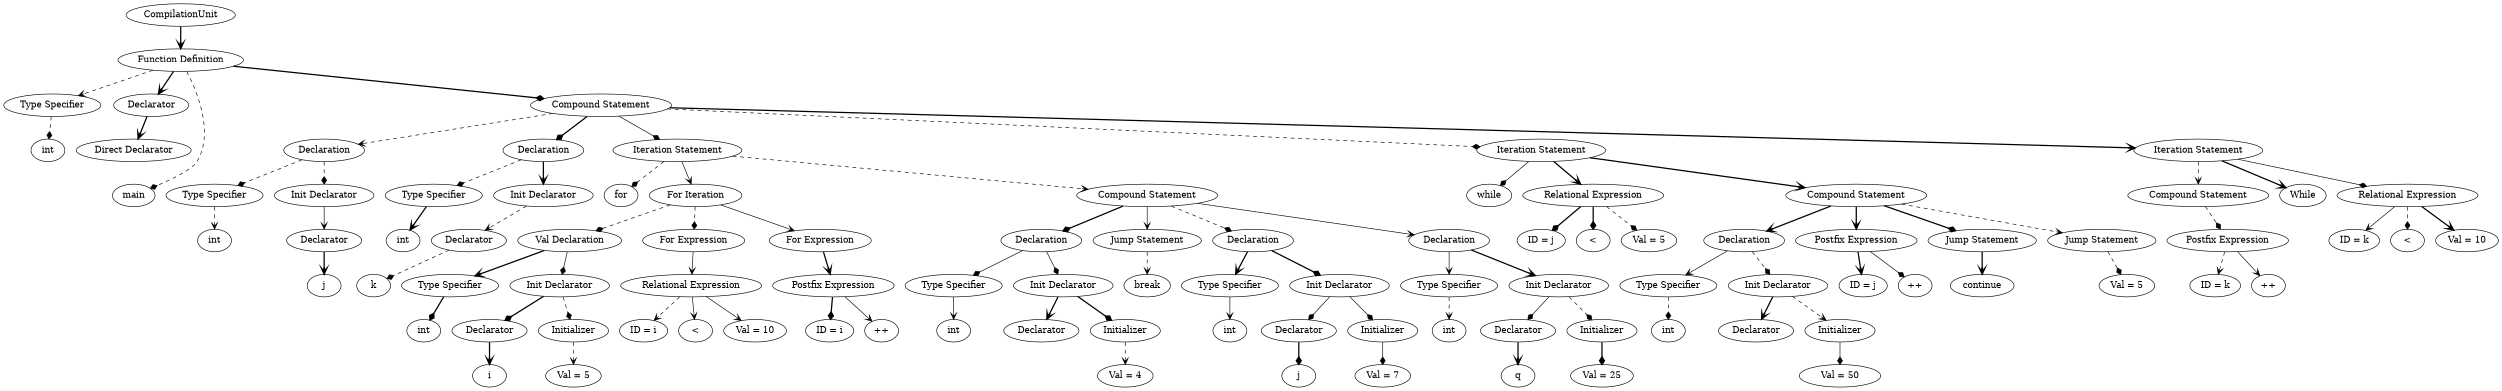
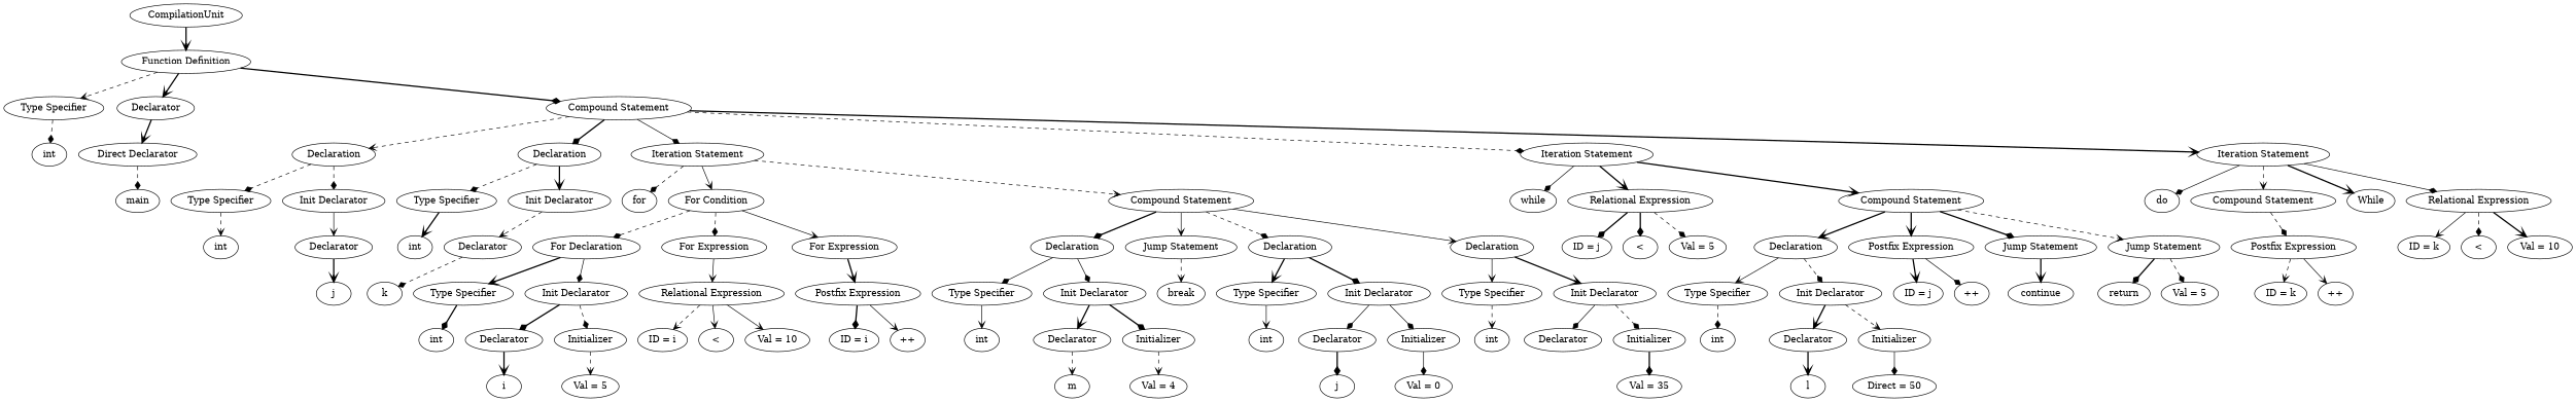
  digraph {
    edge [arrowhead=vee style=bold]
    n1 [label=CompilationUnit]
    n2 [label="Function Definition"]
    n3 [label="Type Specifier"]
    n4 [label=Declarator]
    n5 [label="Compound Statement"]
    n6 [label=int]
    n7 [label="Direct Declarator"]
    n8 [label=Declaration]
    n9 [label=Declaration]
    n10 [label="Iteration Statement"]
    n11 [label="Iteration Statement"]
    n12 [label="Iteration Statement"]
    n13 [label=main]
    n14 [label="Type Specifier"]
    n15 [label="Init Declarator"]
    n16 [label="Type Specifier"]
    n17 [label="Init Declarator"]
    n18 [label=for]
-   n19 [label="For Iteration"]
+   n19 [label="For Condition"]
    n20 [label="Compound Statement"]
    n21 [label=while]
    n22 [label="Relational Expression"]
    n23 [label="Compound Statement"]
+   n24 [label=do]
    n25 [label="Compound Statement"]
    n26 [label=While]
    n27 [label="Relational Expression"]
    n28 [label=int]
    n29 [label=Declarator]
    n30 [label=j]
    n31 [label=int]
    n32 [label=Declarator]
    n33 [label=k]
-   n34 [label="Val Declaration"]
+   n34 [label="For Declaration"]
    n35 [label="For Expression"]
    n36 [label="For Expression"]
    n37 [label=Declaration]
    n38 [label="Jump Statement"]
    n39 [label=Declaration]
    n40 [label=Declaration]
    n41 [label="Type Specifier"]
    n42 [label="Init Declarator"]
    n43 [label="Relational Expression"]
    n44 [label="Postfix Expression"]
    n45 [label=int]
    n46 [label=Declarator]
    n47 [label=Initializer]
    n48 [label=i]
    n49 [label="Val = 5"]
    n50 [label="ID = i"]
    n51 [label="<"]
    n52 [label="Val = 10"]
    n53 [label="ID = i"]
    n54 [label="++"]
    n55 [label="Type Specifier"]
    n56 [label="Init Declarator"]
    n57 [label=break]
    n58 [label="Type Specifier"]
    n59 [label="Init Declarator"]
    n60 [label="Type Specifier"]
    n61 [label="Init Declarator"]
    n62 [label=int]
    n63 [label=Declarator]
    n64 [label=Initializer]
+   n65 [label=m]
    n66 [label="Val = 4"]
    n67 [label=int]
    n68 [label=Declarator]
    n69 [label=Initializer]
    n70 [label=j]
-   n71 [label="Val = 7"]
+   n71 [label="Val = 0"]
    n72 [label=int]
    n73 [label=Declarator]
    n74 [label=Initializer]
-   n75 [label=q]
-   n76 [label="Val = 25"]
+   n76 [label="Val = 35"]
    n77 [label="ID = j"]
    n78 [label="<"]
    n79 [label="Val = 5"]
    n80 [label=Declaration]
    n81 [label="Postfix Expression"]
    n82 [label="Jump Statement"]
    n83 [label="Jump Statement"]
    n84 [label="Type Specifier"]
    n85 [label="Init Declarator"]
    n86 [label="ID = j"]
    n87 [label="++"]
    n88 [label=continue]
+   n89 [label=return]
    n90 [label="Val = 5"]
    n91 [label=int]
    n92 [label=Declarator]
    n93 [label=Initializer]
-   n95 [label="Val = 50"]
+   n94 [label=l]
+   n95 [label="Direct = 50"]
    n96 [label="Postfix Expression"]
    n97 [label="ID = k"]
    n98 [label="<"]
    n99 [label="Val = 10"]
    n100 [label="ID = k"]
    n101 [label="++"]
    n1 -> n2
    n2 -> n3 [style=dashed]
    n2 -> n4
    n2 -> n5 [arrowhead=diamond]
    n3 -> n6 [arrowhead=diamond style=dashed]
    n4 -> n7
    n5 -> n8 [style=dashed]
    n5 -> n9 [arrowhead=diamond]
    n5 -> n10 [arrowhead=diamond style=solid]
    n5 -> n11 [arrowhead=diamond style=dashed]
    n5 -> n12
-   n2 -> n13 [arrowhead=diamond style=dashed]
+   n7 -> n13 [arrowhead=diamond style=dashed]
    n8 -> n14 [arrowhead=diamond style=dashed]
    n8 -> n15 [arrowhead=diamond style=dashed]
    n9 -> n16 [arrowhead=diamond style=dashed]
    n9 -> n17
    n10 -> n18 [arrowhead=diamond style=dashed]
    n10 -> n19 [style=solid]
    n10 -> n20 [style=dashed]
    n11 -> n21 [arrowhead=diamond style=solid]
    n11 -> n22
    n11 -> n23
+   n12 -> n24 [arrowhead=diamond style=solid]
    n12 -> n25 [style=dashed]
    n12 -> n26
    n12 -> n27 [arrowhead=diamond style=solid]
    n14 -> n28 [style=dashed]
    n15 -> n29 [style=solid]
    n16 -> n31
    n17 -> n32 [style=dashed]
    n19 -> n34 [arrowhead=diamond style=dashed]
    n19 -> n35 [arrowhead=diamond style=dashed]
    n19 -> n36 [style=solid]
    n20 -> n37 [arrowhead=diamond]
    n20 -> n38 [style=solid]
    n20 -> n39 [arrowhead=diamond style=dashed]
    n20 -> n40 [style=solid]
    n22 -> n77 [arrowhead=diamond]
    n22 -> n78 [arrowhead=diamond]
    n22 -> n79 [arrowhead=diamond style=dashed]
    n23 -> n80
    n23 -> n81
    n23 -> n82 [arrowhead=diamond]
    n23 -> n83 [style=dashed]
    n25 -> n96 [arrowhead=diamond style=dashed]
    n27 -> n97 [style=solid]
    n27 -> n98 [arrowhead=diamond style=dashed]
    n27 -> n99
    n29 -> n30
    n32 -> n33 [arrowhead=diamond style=dashed]
    n34 -> n41
    n34 -> n42 [arrowhead=diamond style=solid]
    n35 -> n43 [style=solid]
    n36 -> n44
    n37 -> n55 [arrowhead=diamond style=solid]
    n37 -> n56 [arrowhead=diamond style=solid]
    n38 -> n57 [style=dashed]
    n39 -> n58
    n39 -> n59 [arrowhead=diamond]
    n40 -> n60 [style=solid]
    n40 -> n61
    n41 -> n45 [arrowhead=diamond]
    n42 -> n46 [arrowhead=diamond]
    n42 -> n47 [arrowhead=diamond style=dashed]
    n43 -> n50 [style=dashed]
    n43 -> n51 [style=solid]
    n43 -> n52 [style=solid]
    n44 -> n53 [arrowhead=diamond]
    n44 -> n54 [style=solid]
    n46 -> n48
    n47 -> n49 [style=dashed]
    n55 -> n62 [style=solid]
    n56 -> n63
    n56 -> n64 [arrowhead=diamond]
    n58 -> n67 [style=solid]
    n59 -> n68 [arrowhead=diamond style=solid]
    n59 -> n69 [arrowhead=diamond style=solid]
    n60 -> n72 [style=dashed]
    n61 -> n73 [arrowhead=diamond style=solid]
    n61 -> n74 [arrowhead=diamond style=dashed]
+   n63 -> n65 [style=dashed]
    n64 -> n66 [style=dashed]
    n68 -> n70 [arrowhead=diamond]
    n69 -> n71 [arrowhead=diamond style=solid]
-   n73 -> n75
    n74 -> n76 [arrowhead=diamond]
    n80 -> n84 [style=solid]
    n80 -> n85 [arrowhead=diamond style=dashed]
    n81 -> n86
    n81 -> n87 [arrowhead=diamond style=solid]
    n82 -> n88
+   n83 -> n89 [arrowhead=diamond]
    n83 -> n90 [arrowhead=diamond style=dashed]
    n84 -> n91 [arrowhead=diamond style=dashed]
    n85 -> n92
    n85 -> n93 [style=dashed]
+   n92 -> n94
    n93 -> n95 [arrowhead=diamond style=solid]
    n96 -> n100 [style=dashed]
    n96 -> n101 [style=solid]
  }
